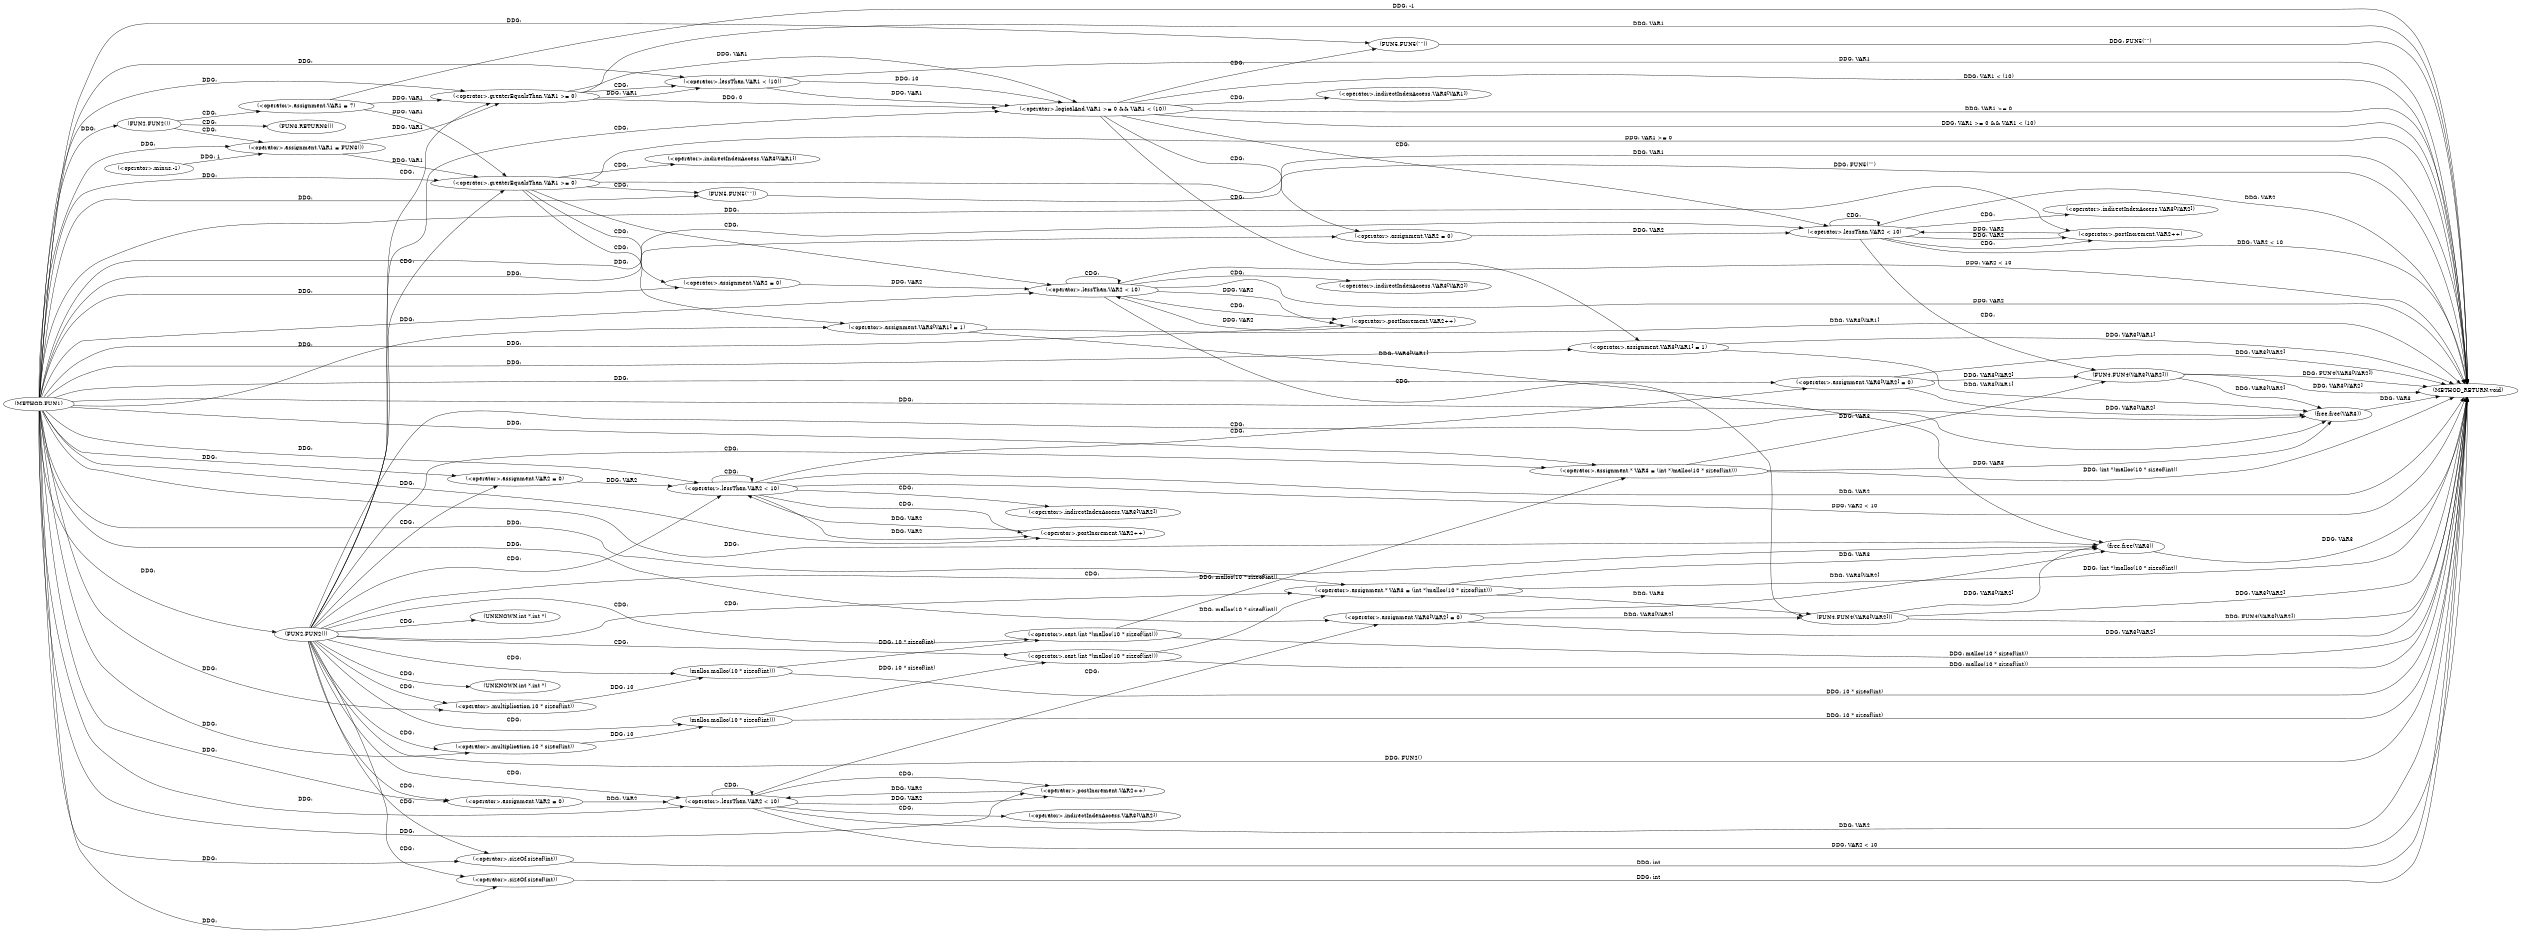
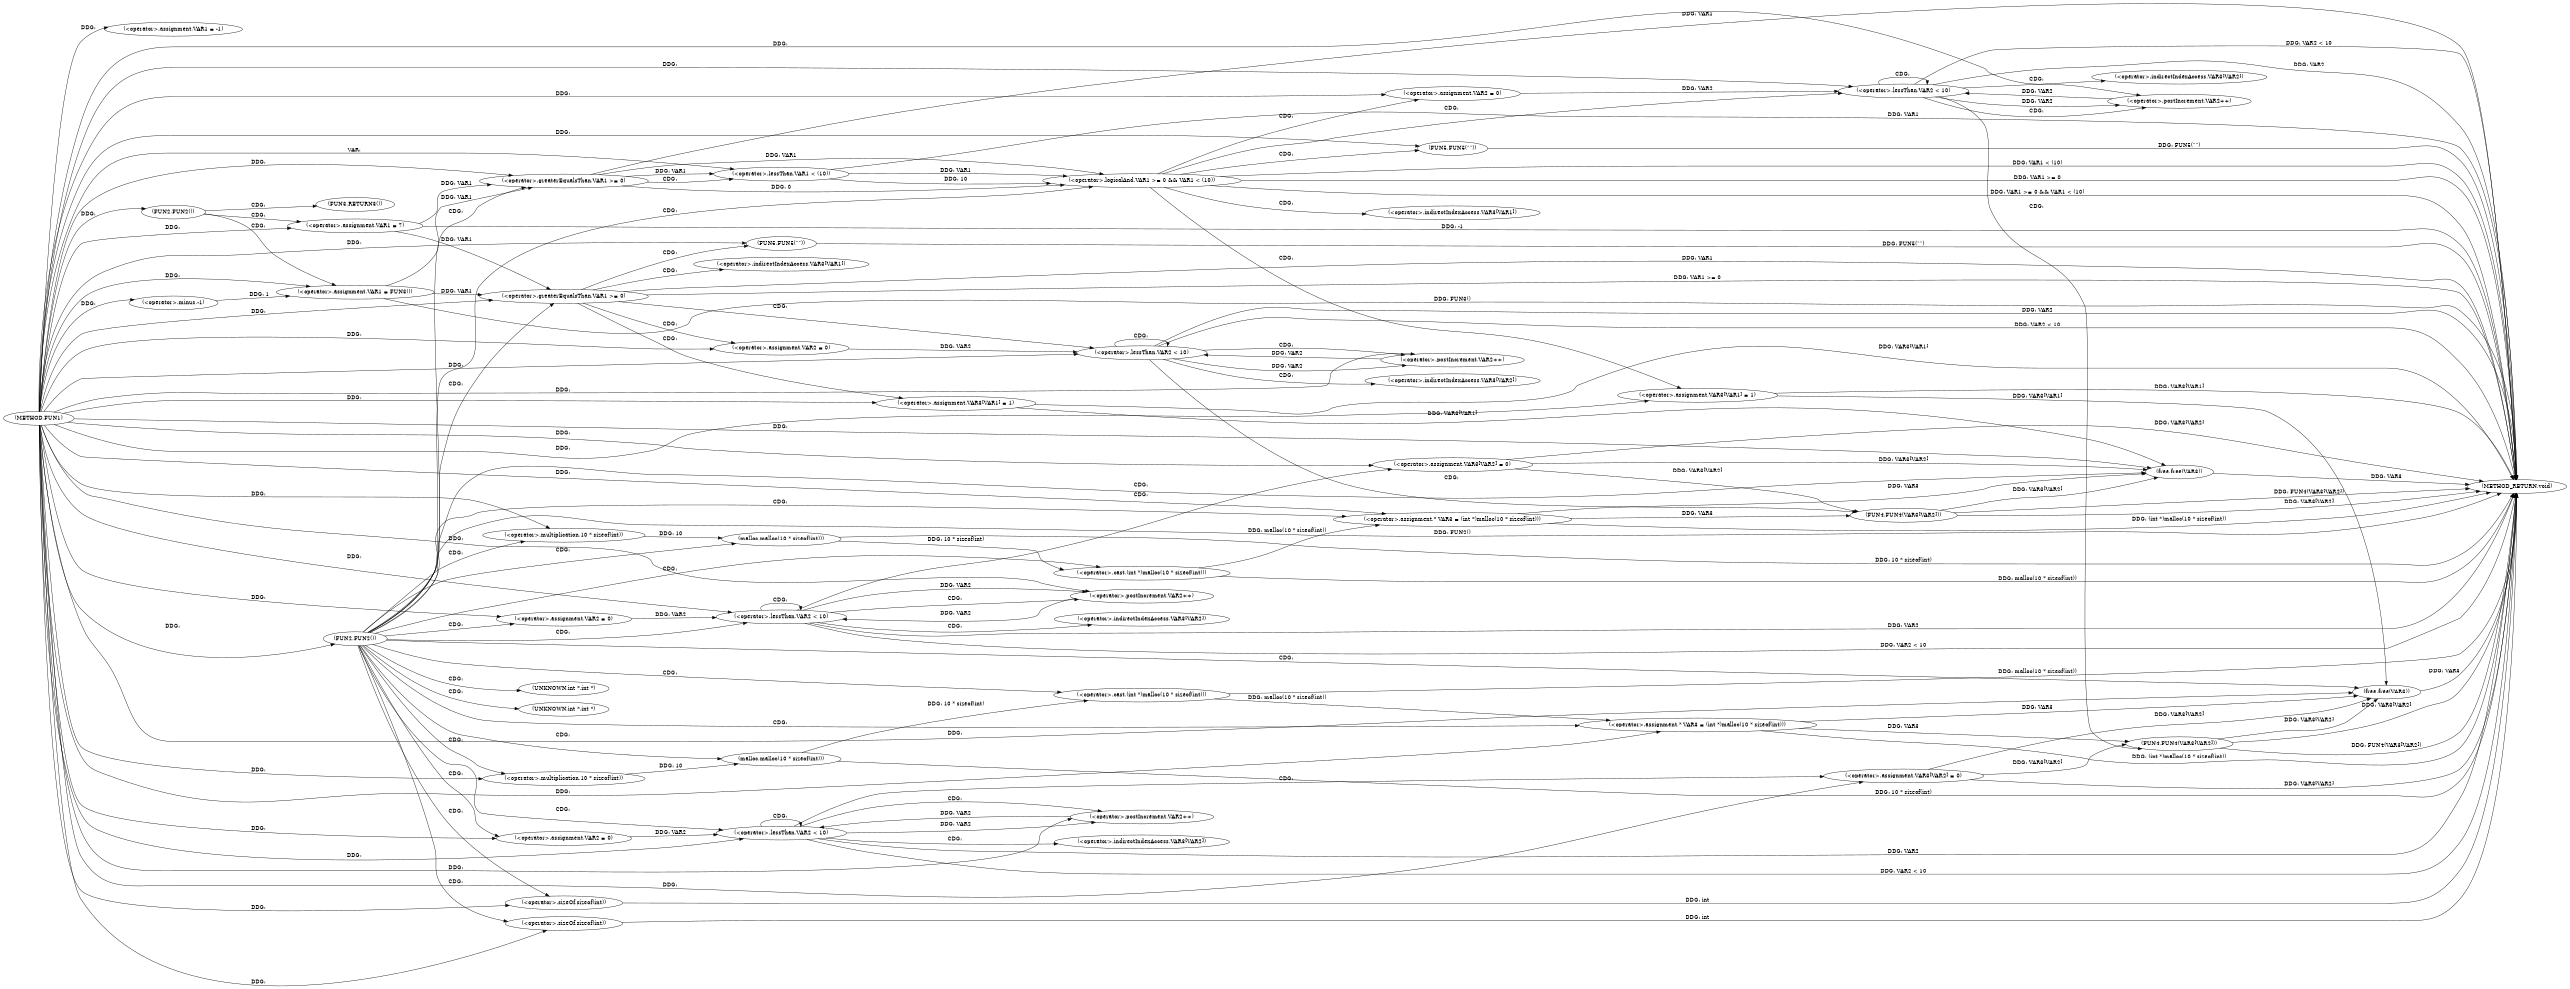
  digraph {
    rankdir=LR
    n1 [label="(METHOD,FUN1)"]
+   n2 [label="(<operator>.assignment,VAR1 = -1)"]
    n3 [label="(<operator>.minus,-1)"]
    n4 [label="(FUN2,FUN2())"]
    n5 [label="(<operator>.assignment,VAR1 = FUN3())"]
    n6 [label="(<operator>.assignment,VAR1 = 7)"]
    n7 [label="(FUN2,FUN2())"]
    n8 [label="(<operator>.assignment,* VAR3 = (int *)malloc(10 * sizeof(int)))"]
    n9 [label="(<operator>.multiplication,10 * sizeof(int))"]
    n10 [label="(<operator>.sizeOf,sizeof(int))"]
    n11 [label="(<operator>.assignment,VAR2 = 0)"]
    n12 [label="(<operator>.lessThan,VAR2 < 10)"]
    n13 [label="(<operator>.postIncrement,VAR2++)"]
    n14 [label="(<operator>.assignment,VAR3[VAR2] = 0)"]
    n15 [label="(<operator>.greaterEqualsThan,VAR1 >= 0)"]
    n16 [label="(<operator>.assignment,VAR3[VAR1] = 1)"]
    n17 [label="(<operator>.assignment,VAR2 = 0)"]
    n18 [label="(<operator>.lessThan,VAR2 < 10)"]
    n19 [label="(<operator>.postIncrement,VAR2++)"]
    n20 [label="(FUN5,FUN5(\"\"))"]
    n21 [label="(free,free(VAR3))"]
    n22 [label="(<operator>.assignment,* VAR3 = (int *)malloc(10 * sizeof(int)))"]
    n23 [label="(<operator>.multiplication,10 * sizeof(int))"]
    n24 [label="(<operator>.sizeOf,sizeof(int))"]
    n25 [label="(<operator>.assignment,VAR2 = 0)"]
    n26 [label="(<operator>.lessThan,VAR2 < 10)"]
    n27 [label="(<operator>.postIncrement,VAR2++)"]
    n28 [label="(<operator>.assignment,VAR3[VAR2] = 0)"]
    n29 [label="(<operator>.greaterEqualsThan,VAR1 >= 0)"]
    n30 [label="(<operator>.lessThan,VAR1 < (10))"]
    n31 [label="(<operator>.assignment,VAR3[VAR1] = 1)"]
    n32 [label="(<operator>.assignment,VAR2 = 0)"]
    n33 [label="(<operator>.lessThan,VAR2 < 10)"]
    n34 [label="(<operator>.postIncrement,VAR2++)"]
    n35 [label="(FUN5,FUN5(\"\"))"]
    n36 [label="(free,free(VAR3))"]
    n37 [label="(FUN3,RETURN3())"]
    n38 [label="(METHOD_RETURN,void)"]
    n39 [label="(<operator>.cast,(int *)malloc(10 * sizeof(int)))"]
    n40 [label="(malloc,malloc(10 * sizeof(int)))"]
    n41 [label="(<operator>.cast,(int *)malloc(10 * sizeof(int)))"]
    n42 [label="(malloc,malloc(10 * sizeof(int)))"]
    n43 [label="(<operator>.logicalAnd,VAR1 >= 0 && VAR1 < (10))"]
    n44 [label="(UNKNOWN,int *,int *)"]
    n45 [label="(UNKNOWN,int *,int *)"]
    n46 [label="(FUN4,FUN4(VAR3[VAR2]))"]
    n47 [label="(<operator>.indirectIndexAccess,VAR3[VAR2])"]
    n48 [label="(<operator>.indirectIndexAccess,VAR3[VAR1])"]
    n49 [label="(<operator>.indirectIndexAccess,VAR3[VAR2])"]
    n50 [label="(FUN4,FUN4(VAR3[VAR2]))"]
    n51 [label="(<operator>.indirectIndexAccess,VAR3[VAR2])"]
    n52 [label="(<operator>.indirectIndexAccess,VAR3[VAR2])"]
    n53 [label="(<operator>.indirectIndexAccess,VAR3[VAR1])"]
+   n1 -> n2 [label="DDG: "]
+   n1 -> n3 [label="DDG: "]
    n1 -> n4 [label="DDG: "]
    n1 -> n5 [label="DDG: "]
+   n1 -> n6 [label="DDG: "]
    n1 -> n7 [label="DDG: "]
    n1 -> n8 [label="DDG: "]
    n1 -> n9 [label="DDG: "]
    n1 -> n10 [label="DDG: "]
    n1 -> n11 [label="DDG: "]
    n1 -> n12 [label="DDG: "]
    n1 -> n13 [label="DDG: "]
    n1 -> n14 [label="DDG: "]
    n1 -> n15 [label="DDG: "]
    n1 -> n16 [label="DDG: "]
    n1 -> n17 [label="DDG: "]
    n1 -> n18 [label="DDG: "]
    n1 -> n19 [label="DDG: "]
    n1 -> n20 [label="DDG: "]
    n1 -> n21 [label="DDG: "]
    n1 -> n22 [label="DDG: "]
    n1 -> n23 [label="DDG: "]
    n1 -> n24 [label="DDG: "]
    n1 -> n25 [label="DDG: "]
    n1 -> n26 [label="DDG: "]
    n1 -> n27 [label="DDG: "]
    n1 -> n28 [label="DDG: "]
    n1 -> n29 [label="DDG: "]
-   n1 -> n30 [label="DDG: "]
+   n1 -> n30 [label="VAR: "]
    n1 -> n31 [label="DDG: "]
    n1 -> n32 [label="DDG: "]
    n1 -> n33 [label="DDG: "]
    n1 -> n34 [label="DDG: "]
    n1 -> n35 [label="DDG: "]
    n1 -> n36 [label="DDG: "]
    n3 -> n5 [label="DDG: 1"]
    n4 -> n5 [label="CDG: "]
    n4 -> n6 [label="CDG: "]
    n4 -> n37 [label="CDG: "]
    n5 -> n15 [label="DDG: VAR1"]
    n5 -> n29 [label="DDG: VAR1"]
+   n5 -> n38 [label="DDG: FUN3()"]
    n6 -> n15 [label="DDG: VAR1"]
    n6 -> n29 [label="DDG: VAR1"]
    n6 -> n38 [label="DDG: -1"]
    n7 -> n8 [label="CDG: "]
    n7 -> n9 [label="CDG: "]
    n7 -> n10 [label="CDG: "]
    n7 -> n11 [label="CDG: "]
    n7 -> n12 [label="CDG: "]
    n7 -> n15 [label="CDG: "]
    n7 -> n21 [label="CDG: "]
    n7 -> n22 [label="CDG: "]
    n7 -> n23 [label="CDG: "]
    n7 -> n24 [label="CDG: "]
    n7 -> n25 [label="CDG: "]
    n7 -> n26 [label="CDG: "]
    n7 -> n29 [label="CDG: "]
    n7 -> n36 [label="CDG: "]
    n7 -> n38 [label="DDG: FUN2()"]
    n7 -> n39 [label="CDG: "]
    n7 -> n40 [label="CDG: "]
    n7 -> n41 [label="CDG: "]
    n7 -> n42 [label="CDG: "]
    n7 -> n43 [label="CDG: "]
    n7 -> n44 [label="CDG: "]
    n7 -> n45 [label="CDG: "]
    n8 -> n21 [label="DDG: VAR3"]
    n8 -> n38 [label="DDG: (int *)malloc(10 * sizeof(int))"]
    n8 -> n46 [label="DDG: VAR3"]
    n9 -> n40 [label="DDG: 10"]
    n10 -> n38 [label="DDG: int"]
    n11 -> n12 [label="DDG: VAR2"]
    n12 -> n12 [label="CDG: "]
    n12 -> n13 [label="DDG: VAR2"]
    n12 -> n13 [label="CDG: "]
    n12 -> n14 [label="CDG: "]
    n12 -> n38 [label="DDG: VAR2"]
    n12 -> n38 [label="DDG: VAR2 < 10"]
    n12 -> n47 [label="CDG: "]
    n13 -> n12 [label="DDG: VAR2"]
    n14 -> n21 [label="DDG: VAR3[VAR2]"]
    n14 -> n38 [label="DDG: VAR3[VAR2]"]
    n14 -> n46 [label="DDG: VAR3[VAR2]"]
    n15 -> n16 [label="CDG: "]
    n15 -> n17 [label="CDG: "]
    n15 -> n18 [label="CDG: "]
    n15 -> n20 [label="CDG: "]
    n15 -> n38 [label="DDG: VAR1 >= 0"]
    n15 -> n38 [label="DDG: VAR1"]
    n15 -> n48 [label="CDG: "]
    n16 -> n21 [label="DDG: VAR3[VAR1]"]
    n16 -> n38 [label="DDG: VAR3[VAR1]"]
    n17 -> n18 [label="DDG: VAR2"]
    n18 -> n18 [label="CDG: "]
    n18 -> n19 [label="DDG: VAR2"]
    n18 -> n19 [label="CDG: "]
    n18 -> n38 [label="DDG: VAR2"]
    n18 -> n38 [label="DDG: VAR2 < 10"]
    n18 -> n46 [label="CDG: "]
    n18 -> n49 [label="CDG: "]
    n19 -> n18 [label="DDG: VAR2"]
    n20 -> n38 [label="DDG: FUN5(\"\")"]
    n21 -> n38 [label="DDG: VAR3"]
    n22 -> n36 [label="DDG: VAR3"]
    n22 -> n38 [label="DDG: (int *)malloc(10 * sizeof(int))"]
    n22 -> n50 [label="DDG: VAR3"]
    n23 -> n42 [label="DDG: 10"]
    n24 -> n38 [label="DDG: int"]
    n25 -> n26 [label="DDG: VAR2"]
    n26 -> n26 [label="CDG: "]
    n26 -> n27 [label="DDG: VAR2"]
    n26 -> n27 [label="CDG: "]
    n26 -> n28 [label="CDG: "]
    n26 -> n38 [label="DDG: VAR2"]
    n26 -> n38 [label="DDG: VAR2 < 10"]
    n26 -> n51 [label="CDG: "]
    n27 -> n26 [label="DDG: VAR2"]
    n28 -> n36 [label="DDG: VAR3[VAR2]"]
    n28 -> n38 [label="DDG: VAR3[VAR2]"]
    n28 -> n50 [label="DDG: VAR3[VAR2]"]
    n29 -> n30 [label="DDG: VAR1"]
    n29 -> n30 [label="CDG: "]
    n29 -> n38 [label="DDG: VAR1"]
    n29 -> n43 [label="DDG: VAR1"]
    n29 -> n43 [label="DDG: 0"]
    n30 -> n38 [label="DDG: VAR1"]
    n30 -> n43 [label="DDG: VAR1"]
    n30 -> n43 [label="DDG: 10"]
    n31 -> n36 [label="DDG: VAR3[VAR1]"]
    n31 -> n38 [label="DDG: VAR3[VAR1]"]
    n32 -> n33 [label="DDG: VAR2"]
    n33 -> n33 [label="CDG: "]
    n33 -> n34 [label="DDG: VAR2"]
    n33 -> n34 [label="CDG: "]
    n33 -> n38 [label="DDG: VAR2 < 10"]
    n33 -> n38 [label="DDG: VAR2"]
    n33 -> n50 [label="CDG: "]
    n33 -> n52 [label="CDG: "]
    n34 -> n33 [label="DDG: VAR2"]
    n35 -> n38 [label="DDG: FUN5(\"\")"]
    n36 -> n38 [label="DDG: VAR3"]
    n39 -> n8 [label="DDG: malloc(10 * sizeof(int))"]
    n39 -> n38 [label="DDG: malloc(10 * sizeof(int))"]
    n40 -> n38 [label="DDG: 10 * sizeof(int)"]
    n40 -> n39 [label="DDG: 10 * sizeof(int)"]
    n41 -> n22 [label="DDG: malloc(10 * sizeof(int))"]
    n41 -> n38 [label="DDG: malloc(10 * sizeof(int))"]
    n42 -> n38 [label="DDG: 10 * sizeof(int)"]
    n42 -> n41 [label="DDG: 10 * sizeof(int)"]
    n43 -> n31 [label="CDG: "]
    n43 -> n32 [label="CDG: "]
    n43 -> n33 [label="CDG: "]
    n43 -> n35 [label="CDG: "]
    n43 -> n38 [label="DDG: VAR1 >= 0"]
    n43 -> n38 [label="DDG: VAR1 >= 0 && VAR1 < (10)"]
    n43 -> n38 [label="DDG: VAR1 < (10)"]
    n43 -> n53 [label="CDG: "]
    n46 -> n21 [label="DDG: VAR3[VAR2]"]
    n46 -> n38 [label="DDG: FUN4(VAR3[VAR2])"]
    n46 -> n38 [label="DDG: VAR3[VAR2]"]
    n50 -> n36 [label="DDG: VAR3[VAR2]"]
    n50 -> n38 [label="DDG: FUN4(VAR3[VAR2])"]
    n50 -> n38 [label="DDG: VAR3[VAR2]"]
  }
